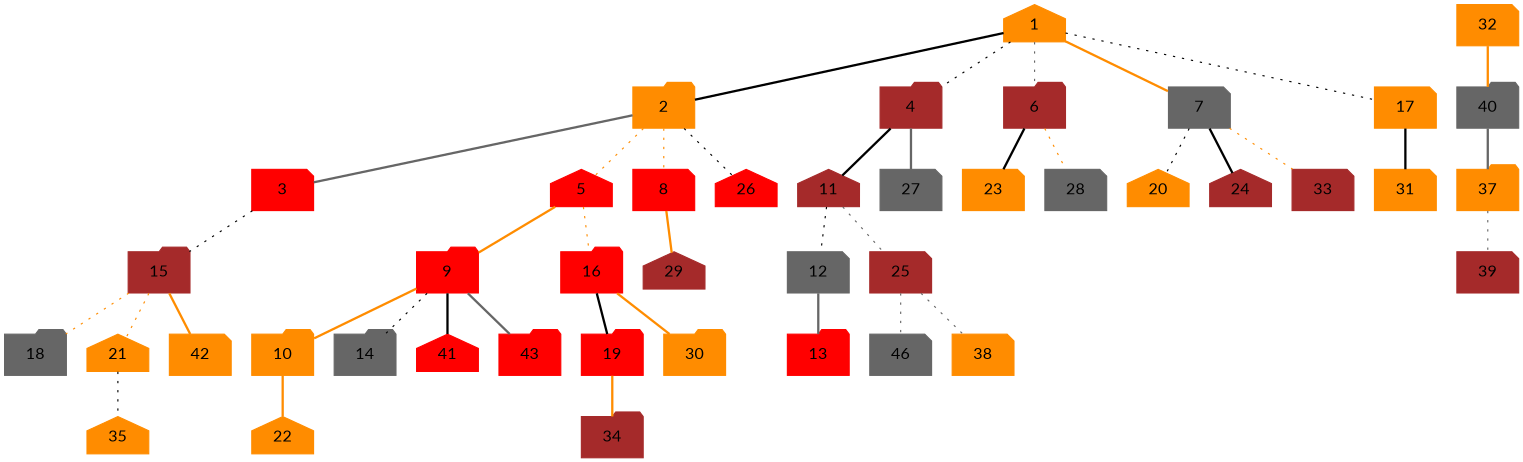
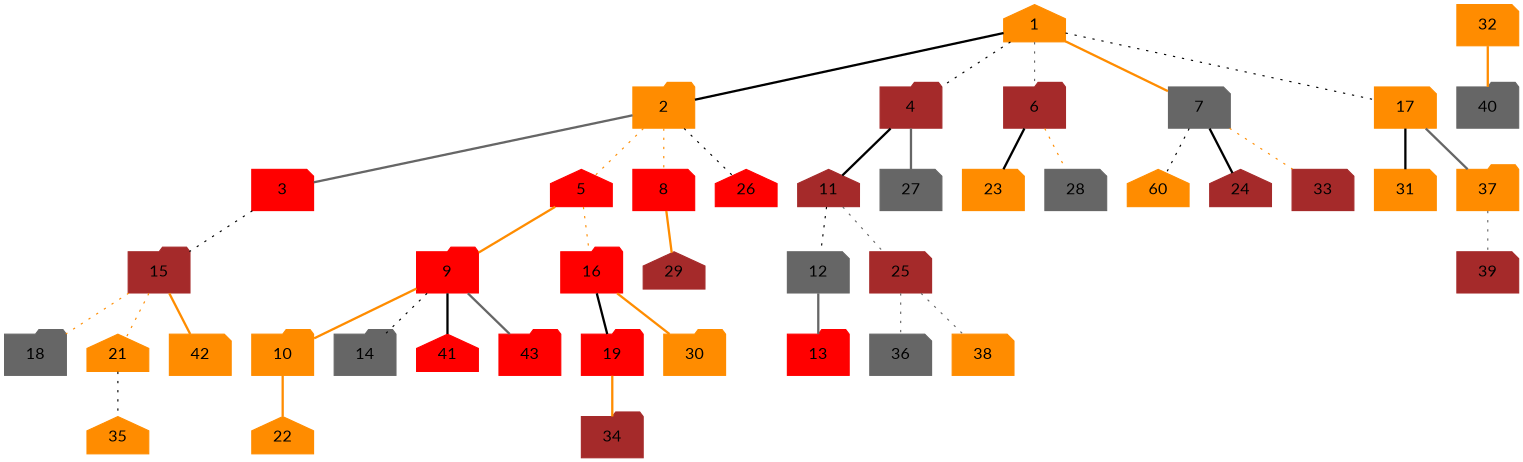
  graph {
    fontname=Lato
    node [color=darkorange fontname=Lato shape=folder style=filled]
    edge [color=darkorange fontname=Lato style=bold weight=1.0]
    1 [shape=house]
    2
    4 [color=brown]
    6 [color=brown]
    7 [color=gray40 shape=note]
    17 [shape=note]
    3 [color=red shape=note]
    5 [color=red shape=house]
    8 [color=red shape=note]
    26 [color=red shape=house]
    11 [color=brown shape=house]
    27 [color=gray40 shape=note]
    23 [shape=note]
    28 [color=gray40 shape=note]
-   20 [shape=house]
+   20 [shape=house label=60]
    24 [color=brown shape=house]
    33 [color=brown shape=note]
    31 [shape=note]
    37
    15 [color=brown]
    9 [color=red]
    16 [color=red]
    29 [color=brown shape=house]
    18 [color=gray40]
    21 [shape=house]
    42 [shape=note]
    12 [color=gray40 shape=note]
    25 [color=brown shape=note]
    10
    14 [color=gray40]
    41 [color=red shape=house]
    43 [color=red]
    19 [color=red]
    30
    22 [shape=house]
    13 [color=red]
-   36 [color=gray40 shape=note label=46]
+   36 [color=gray40 shape=note]
    38 [shape=note]
    35 [shape=house]
    34 [color=brown]
    39 [color=brown shape=note]
    32 [shape=note]
    40 [color=gray40]
    1 -- 2 [color=black]
    1 -- 4 [color=black style=dotted]
    1 -- 6 [color=gray40 style=dotted]
    1 -- 7
    1 -- 17 [color=black style=dotted]
    2 -- 3 [color=gray40]
    2 -- 5 [style=dotted]
    2 -- 8 [style=dotted]
    2 -- 26 [color=black style=dotted]
    4 -- 11 [color=black]
    4 -- 27 [color=gray40]
    6 -- 23 [color=black]
    6 -- 28 [style=dotted]
    7 -- 20 [color=black style=dotted]
    7 -- 24 [color=black]
    7 -- 33 [style=dotted]
    17 -- 31 [color=black]
-   40 -- 37 [color=gray40]
+   17 -- 37 [color=gray40]
    3 -- 15 [color=black style=dotted]
    5 -- 9
    5 -- 16 [style=dotted]
    8 -- 29
    11 -- 12 [color=black style=dotted]
    11 -- 25 [color=gray40 style=dotted]
    37 -- 39 [color=gray40 style=dotted]
    15 -- 18 [style=dotted]
    15 -- 21 [style=dotted]
    15 -- 42
    9 -- 10
    9 -- 14 [color=black style=dotted]
    9 -- 41 [color=black]
    9 -- 43 [color=gray40]
    16 -- 19 [color=black]
    16 -- 30
    21 -- 35 [color=black style=dotted]
    12 -- 13 [color=gray40]
    25 -- 36 [color=gray40 style=dotted]
    25 -- 38 [color=gray40 style=dotted]
    10 -- 22
    19 -- 34
    32 -- 40
  }
